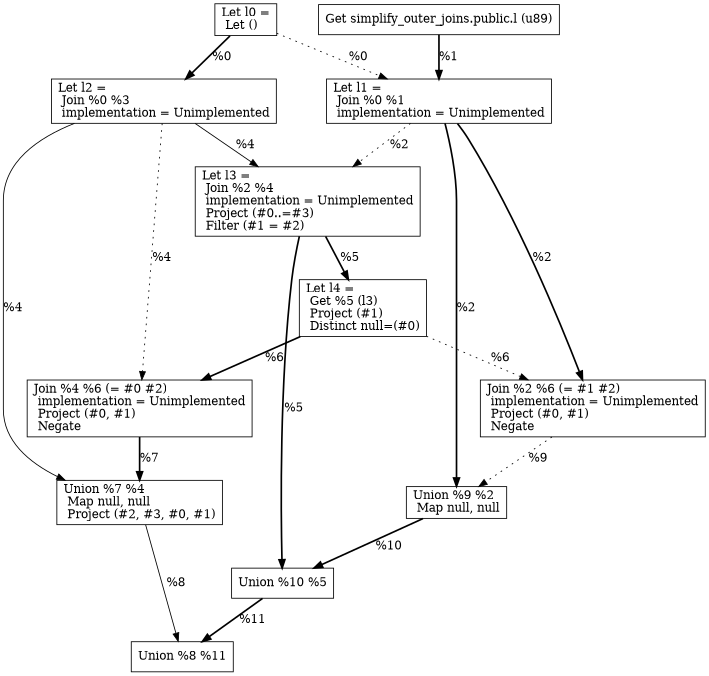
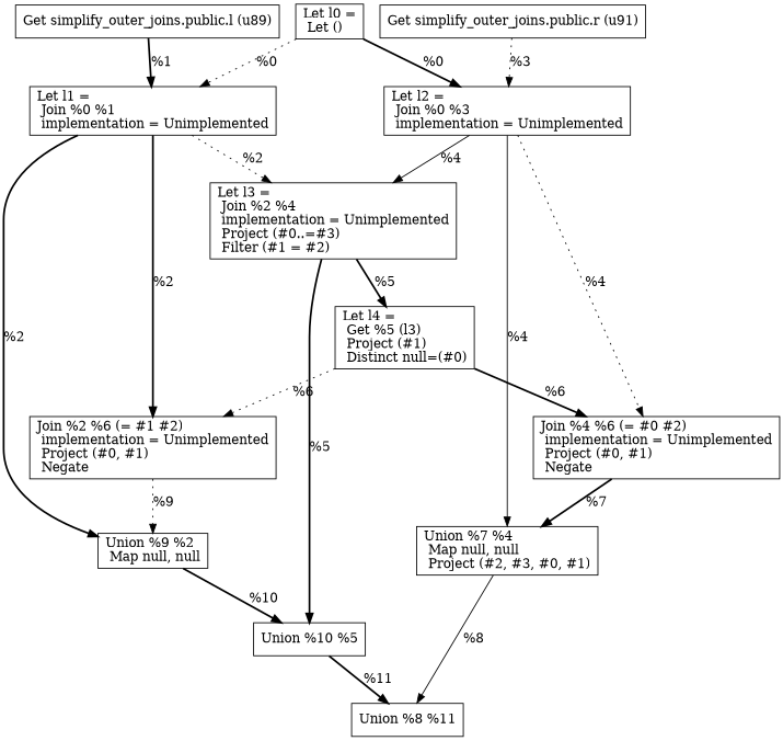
  digraph {
    node [shape=record]
    edge [style=bold]
    n1 [label="Let l0 =\l Let ()\l"]
    n2 [label="Let l1 =\l Join %0 %1\l  implementation = Unimplemented\l"]
    n3 [label="Let l2 =\l Join %0 %3\l  implementation = Unimplemented\l"]
    n4 [label="Let l3 =\l Join %2 %4\l  implementation = Unimplemented\l Project (#0..=#3)\l Filter (#1 = #2)\l"]
    n5 [label=" Join %2 %6 (= #1 #2)\l  implementation = Unimplemented\l Project (#0, #1)\l Negate\l"]
    n6 [label=" Union %9 %2\l Map null, null\l"]
    n7 [label=" Join %4 %6 (= #0 #2)\l  implementation = Unimplemented\l Project (#0, #1)\l Negate\l"]
    n8 [label=" Union %7 %4\l Map null, null\l Project (#2, #3, #0, #1)\l"]
    n9 [label=" Get simplify_outer_joins.public.l (u89)\l"]
    n10 [label="Let l4 =\l Get %5 (l3)\l Project (#1)\l Distinct null=(#0)\l"]
    n11 [label=" Union %10 %5\l"]
+   n12 [label=" Get simplify_outer_joins.public.r (u91)\l"]
    n13 [label=" Union %8 %11\l"]
    n1 -> n2 [label="%0\l" style=dotted]
    n1 -> n3 [label="%0\l"]
    n2 -> n4 [label="%2\l" style=dotted]
    n2 -> n5 [label="%2\l"]
    n2 -> n6 [label="%2\l"]
    n3 -> n4 [label="%4\l" style=solid]
    n3 -> n7 [label="%4\l" style=dotted]
    n3 -> n8 [label="%4\l" style=solid]
    n4 -> n10 [label="%5\l"]
    n4 -> n11 [label="%5\l"]
    n5 -> n6 [label="%9\l" style=dotted]
    n6 -> n11 [label="%10\l"]
    n7 -> n8 [label="%7\l"]
    n8 -> n13 [label="%8\l" style=solid]
    n9 -> n2 [label="%1\l"]
    n10 -> n5 [label="%6\l" style=dotted]
    n10 -> n7 [label="%6\l"]
    n11 -> n13 [label="%11\l"]
+   n12 -> n3 [label="%3\l" style=dotted]
  }
